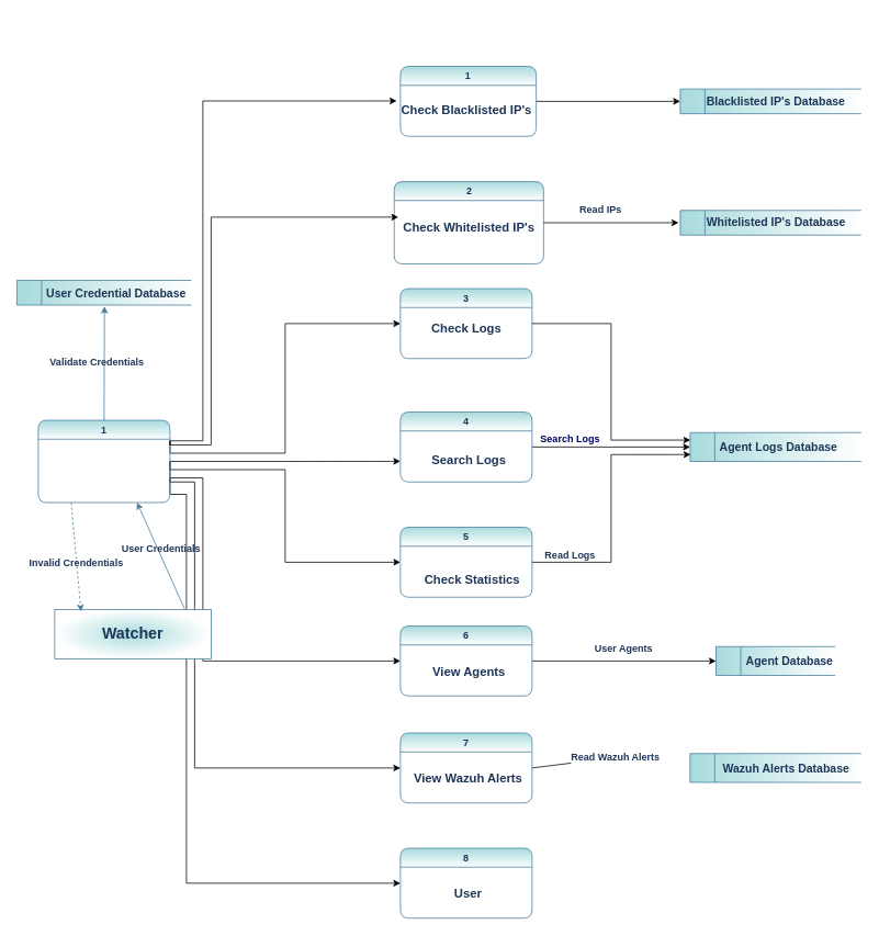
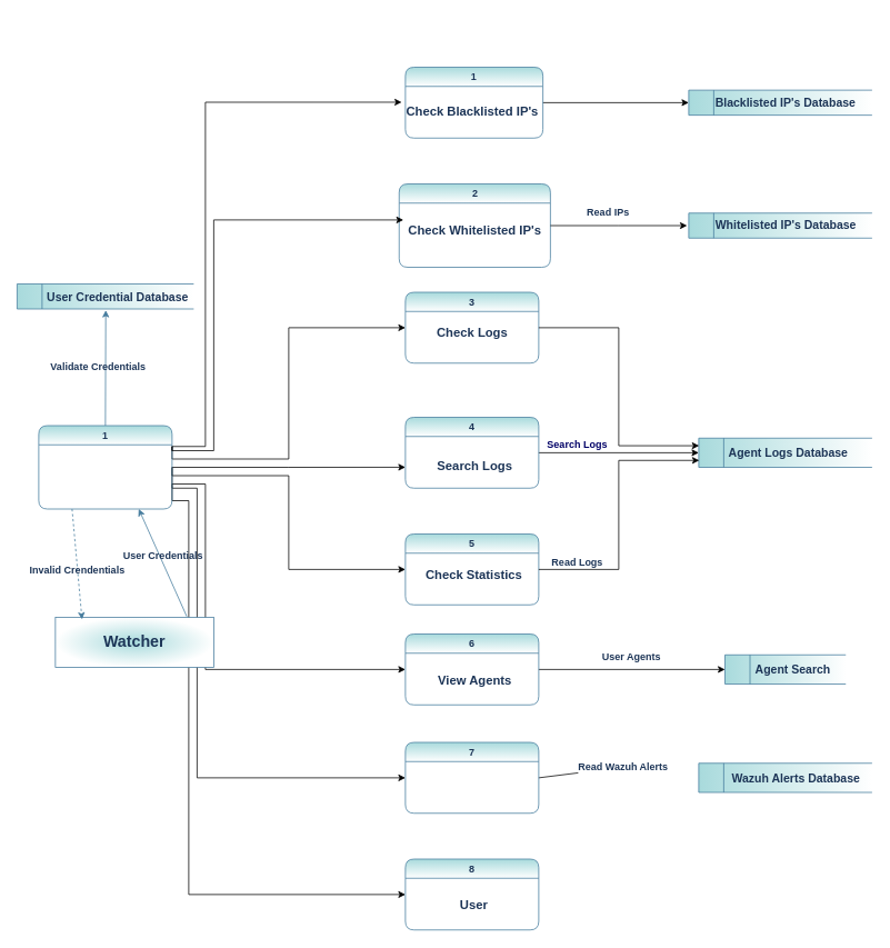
  <mxCell id="0" />
  <mxCell id="1" parent="0" />
  <mxCell id="2" style="edgeStyle=orthogonalEdgeStyle;rounded=0;orthogonalLoop=1;jettySize=auto;html=1;exitX=1;exitY=0.5;exitDx=0;exitDy=0;entryX=0;entryY=0.5;entryDx=0;entryDy=0;" edge="1" parent="1" source="8" target="35"><mxGeometry relative="1" as="geometry"><Array as="points"><mxPoint x="206" y="600" /><mxPoint x="226" y="600" /><mxPoint x="226" y="1073" /></Array></mxGeometry></mxCell>
  <mxCell id="3" style="edgeStyle=orthogonalEdgeStyle;rounded=0;orthogonalLoop=1;jettySize=auto;html=1;exitX=1;exitY=0.75;exitDx=0;exitDy=0;entryX=0;entryY=0.5;entryDx=0;entryDy=0;" edge="1" parent="1" source="8" target="33"><mxGeometry relative="1" as="geometry"><Array as="points"><mxPoint x="236" y="585" /><mxPoint x="236" y="933" /></Array></mxGeometry></mxCell>
  <mxCell id="4" style="edgeStyle=orthogonalEdgeStyle;rounded=0;orthogonalLoop=1;jettySize=auto;html=1;exitX=1;exitY=0.75;exitDx=0;exitDy=0;entryX=0;entryY=0.5;entryDx=0;entryDy=0;" edge="1" parent="1" source="8" target="30"><mxGeometry relative="1" as="geometry"><Array as="points"><mxPoint x="206" y="580" /><mxPoint x="246" y="580" /><mxPoint x="246" y="803" /></Array></mxGeometry></mxCell>
  <mxCell id="5" style="edgeStyle=orthogonalEdgeStyle;rounded=0;orthogonalLoop=1;jettySize=auto;html=1;exitX=1;exitY=0.5;exitDx=0;exitDy=0;" edge="1" parent="1" source="8"><mxGeometry relative="1" as="geometry"><mxPoint x="486" y="559.897" as="targetPoint" /></mxGeometry></mxCell>
  <mxCell id="6" style="edgeStyle=orthogonalEdgeStyle;rounded=0;orthogonalLoop=1;jettySize=auto;html=1;exitX=1;exitY=0.5;exitDx=0;exitDy=0;entryX=0;entryY=0.5;entryDx=0;entryDy=0;" edge="1" parent="1" source="8" target="27"><mxGeometry relative="1" as="geometry"><Array as="points"><mxPoint x="206" y="570" /><mxPoint x="346" y="570" /><mxPoint x="346" y="683" /></Array></mxGeometry></mxCell>
  <mxCell id="7" style="edgeStyle=orthogonalEdgeStyle;rounded=0;orthogonalLoop=1;jettySize=auto;html=1;exitX=1;exitY=0.25;exitDx=0;exitDy=0;entryX=0;entryY=0.5;entryDx=0;entryDy=0;" edge="1" parent="1" source="8" target="22"><mxGeometry relative="1" as="geometry"><Array as="points"><mxPoint x="206" y="550" /><mxPoint x="346" y="550" /><mxPoint x="346" y="393" /></Array></mxGeometry></mxCell>
  <mxCell id="8" value="1" style="swimlane;whiteSpace=wrap;html=1;rounded=1;labelBackgroundColor=none;fillColor=#A8DADC;strokeColor=#457B9D;fontColor=#1D3557;gradientColor=#FFFFFF;" vertex="1" parent="1"><mxGeometry x="46" y="510" width="160" height="100" as="geometry" /></mxCell>
  <mxCell id="9" value="&lt;font style=&quot;font-size: 14px;&quot;&gt;&lt;span style=&quot;white-space: pre;&quot;&gt;&#09;&lt;/span&gt;User Credential Database&lt;/font&gt;" style="html=1;dashed=0;whiteSpace=wrap;shape=mxgraph.dfd.dataStoreID;align=left;spacingLeft=3;points=[[0,0],[0.5,0],[1,0],[0,0.5],[1,0.5],[0,1],[0.5,1],[1,1]];labelBackgroundColor=none;fillColor=#A8DADC;strokeColor=#457B9D;fontColor=#1D3557;gradientColor=#FFFFFF;gradientDirection=east;fontSize=19;fontStyle=1" vertex="1" parent="1"><mxGeometry x="20" y="340" width="212" height="30" as="geometry" /></mxCell>
  <mxCell id="10" value="&lt;span&gt;Watcher&lt;/span&gt;" style="rounded=0;whiteSpace=wrap;html=1;labelBackgroundColor=none;fillColor=#A8DADC;strokeColor=#457B9D;fontColor=#1D3557;gradientColor=#FFFFFF;gradientDirection=radial;glass=0;fontSize=19;fontStyle=1" vertex="1" parent="1"><mxGeometry x="66" y="740" width="190" height="60" as="geometry" /></mxCell>
  <mxCell id="11" value="" style="endArrow=classic;html=1;rounded=0;dashed=1;entryX=0.168;entryY=0.04;entryDx=0;entryDy=0;labelBackgroundColor=none;strokeColor=#457B9D;fontColor=default;exitX=0.25;exitY=1;exitDx=0;exitDy=0;entryPerimeter=0;" edge="1" parent="1" target="10" source="8"><mxGeometry width="50" height="50" relative="1" as="geometry"><mxPoint x="56" y="655" as="sourcePoint" /><mxPoint x="56" y="690" as="targetPoint" /></mxGeometry></mxCell>
  <mxCell id="12" value="Invalid Crendentials" style="edgeLabel;html=1;align=center;verticalAlign=middle;resizable=0;points=[];labelBackgroundColor=none;fontColor=#1D3557;fontStyle=1;fontSize=12;" vertex="1" connectable="0" parent="11"><mxGeometry relative="1" as="geometry"><mxPoint y="8" as="offset" /></mxGeometry></mxCell>
  <mxCell id="13" value="" style="endArrow=classic;html=1;rounded=0;exitX=0.83;exitY=-0.016;exitDx=0;exitDy=0;entryX=0.75;entryY=1;entryDx=0;entryDy=0;labelBackgroundColor=none;strokeColor=#457B9D;fontColor=default;exitPerimeter=0;" edge="1" parent="1" source="10" target="8"><mxGeometry width="50" height="50" relative="1" as="geometry"><mxPoint x="-74" y="672" as="sourcePoint" /><mxPoint x="-24" y="622" as="targetPoint" /></mxGeometry></mxCell>
  <mxCell id="14" value="User Credentials" style="edgeLabel;html=1;align=center;verticalAlign=middle;resizable=0;points=[];rotation=0;labelBackgroundColor=none;fontColor=#1D3557;fontStyle=1;fontSize=12;" vertex="1" connectable="0" parent="13"><mxGeometry relative="1" as="geometry"><mxPoint y="-9" as="offset" /></mxGeometry></mxCell>
  <mxCell id="15" value="" style="endArrow=classic;html=1;rounded=0;exitX=0.5;exitY=0;exitDx=0;exitDy=0;labelBackgroundColor=none;strokeColor=#457B9D;fontColor=default;entryX=0.502;entryY=1.053;entryDx=0;entryDy=0;entryPerimeter=0;" edge="1" parent="1" source="8" target="9"><mxGeometry width="50" height="50" relative="1" as="geometry"><mxPoint x="206" y="690" as="sourcePoint" /><mxPoint x="146" y="490" as="targetPoint" /><Array as="points" /></mxGeometry></mxCell>
  <mxCell id="16" value="Validate Credentials" style="edgeLabel;html=1;align=center;verticalAlign=middle;resizable=0;points=[];rotation=0;labelBackgroundColor=none;fontColor=#1D3557;fontStyle=1;fontSize=12;" vertex="1" connectable="0" parent="15"><mxGeometry y="11" relative="1" as="geometry"><mxPoint x="1" y="-1" as="offset" /></mxGeometry></mxCell>
  <mxCell id="17" style="edgeStyle=orthogonalEdgeStyle;rounded=0;orthogonalLoop=1;jettySize=auto;html=1;entryX=0;entryY=0.5;entryDx=0;entryDy=0;" edge="1" parent="1" source="18" target="37"><mxGeometry relative="1" as="geometry" /></mxCell>
  <mxCell id="18" value="1" style="swimlane;whiteSpace=wrap;html=1;rounded=1;startSize=23;labelBackgroundColor=none;fillColor=#A8DADC;strokeColor=#457B9D;fontColor=#1D3557;gradientColor=#FFFFFF;" vertex="1" parent="1"><mxGeometry x="486" y="80" width="165" height="85" as="geometry" /></mxCell>
  <mxCell id="19" value="&lt;font&gt;Check Blacklisted IP's&lt;/font&gt;" style="text;html=1;align=center;verticalAlign=middle;resizable=0;points=[];autosize=1;strokeColor=none;fillColor=none;labelBackgroundColor=none;fontColor=#1D3557;fontStyle=1;fontSize=15;" vertex="1" parent="18"><mxGeometry x="-5" y="37.5" width="170" height="30" as="geometry" /></mxCell>
  <mxCell id="20" value="2" style="swimlane;whiteSpace=wrap;html=1;rounded=1;startSize=23;labelBackgroundColor=none;fillColor=#A8DADC;strokeColor=#457B9D;fontColor=#1D3557;gradientColor=#FFFFFF;" vertex="1" parent="1"><mxGeometry x="478.5" y="220" width="181.5" height="100" as="geometry" /></mxCell>
  <mxCell id="21" value="&lt;font&gt;Check Whitelisted IP's&lt;/font&gt;" style="text;html=1;align=center;verticalAlign=middle;resizable=0;points=[];autosize=1;strokeColor=none;fillColor=none;labelBackgroundColor=none;fontColor=#1D3557;fontStyle=1;fontSize=15;" vertex="1" parent="20"><mxGeometry x="5.75" y="40" width="170" height="30" as="geometry" /></mxCell>
  <mxCell id="22" value="3" style="swimlane;whiteSpace=wrap;html=1;rounded=1;startSize=23;labelBackgroundColor=none;fillColor=#A8DADC;strokeColor=#457B9D;fontColor=#1D3557;gradientColor=#FFFFFF;" vertex="1" parent="1"><mxGeometry x="486" y="350" width="160" height="85" as="geometry" /></mxCell>
  <mxCell id="23" value="&lt;font&gt;Check Logs&lt;/font&gt;" style="text;html=1;align=center;verticalAlign=middle;resizable=0;points=[];autosize=1;strokeColor=none;fillColor=none;labelBackgroundColor=none;fontColor=#1D3557;fontStyle=1;fontSize=15;" vertex="1" parent="22"><mxGeometry x="30" y="32.5" width="100" height="30" as="geometry" /></mxCell>
  <mxCell id="24" style="edgeStyle=orthogonalEdgeStyle;rounded=0;orthogonalLoop=1;jettySize=auto;html=1;" edge="1" parent="1" source="25" target="39"><mxGeometry relative="1" as="geometry" /></mxCell>
  <mxCell id="25" value="4" style="swimlane;whiteSpace=wrap;html=1;rounded=1;startSize=23;labelBackgroundColor=none;fillColor=#A8DADC;strokeColor=#457B9D;fontColor=#1D3557;gradientColor=#FFFFFF;" vertex="1" parent="1"><mxGeometry x="486" y="500" width="160" height="85" as="geometry" /></mxCell>
  <mxCell id="26" value="&lt;font&gt;Search Logs&lt;/font&gt;" style="text;html=1;align=center;verticalAlign=middle;resizable=0;points=[];autosize=1;strokeColor=none;fillColor=none;labelBackgroundColor=none;fontColor=#1D3557;fontStyle=1;fontSize=15;" vertex="1" parent="25"><mxGeometry x="27.5" y="42.5" width="110" height="30" as="geometry" /></mxCell>
  <mxCell id="27" value="5" style="swimlane;whiteSpace=wrap;html=1;rounded=1;startSize=23;labelBackgroundColor=none;fillColor=#A8DADC;strokeColor=#457B9D;fontColor=#1D3557;gradientColor=#ffffff;gradientDirection=south;glass=0;" vertex="1" parent="1"><mxGeometry x="486" y="640" width="160" height="85" as="geometry" /></mxCell>
- <mxCell id="28" value="&lt;font&gt;Check Statistics&lt;/font&gt;" style="text;html=1;align=center;verticalAlign=middle;resizable=0;points=[];autosize=1;strokeColor=none;fillColor=none;labelBackgroundColor=none;fontColor=#1D3557;fontStyle=1;fontSize=15;" vertex="1" parent="27"><mxGeometry x="22" y="47.5" width="130" height="30" as="geometry" /></mxCell>
+ <mxCell id="28" value="&lt;font&gt;Check Statistics&lt;/font&gt;" style="text;html=1;align=center;verticalAlign=middle;resizable=0;points=[];autosize=1;strokeColor=none;fillColor=none;labelBackgroundColor=none;fontColor=#1D3557;fontStyle=1;fontSize=15;" vertex="1" parent="27"><mxGeometry x="17" y="32.5" width="130" height="30" as="geometry" /></mxCell>
  <mxCell id="29" style="edgeStyle=orthogonalEdgeStyle;rounded=0;orthogonalLoop=1;jettySize=auto;html=1;exitX=1;exitY=0.5;exitDx=0;exitDy=0;" edge="1" parent="1" source="30" target="40"><mxGeometry relative="1" as="geometry" /></mxCell>
  <mxCell id="30" value="6" style="swimlane;whiteSpace=wrap;html=1;rounded=1;startSize=23;labelBackgroundColor=none;fillColor=#A8DADC;strokeColor=#457B9D;fontColor=#1D3557;gradientColor=#ffffff;gradientDirection=south;glass=0;" vertex="1" parent="1"><mxGeometry x="486" y="760" width="160" height="85" as="geometry" /></mxCell>
  <mxCell id="31" value="&lt;font&gt;View Agents&lt;/font&gt;" style="text;html=1;align=center;verticalAlign=middle;resizable=0;points=[];autosize=1;strokeColor=none;fillColor=none;labelBackgroundColor=none;fontColor=#1D3557;fontStyle=1;fontSize=15;" vertex="1" parent="30"><mxGeometry x="27.5" y="40" width="110" height="30" as="geometry" /></mxCell>
  <mxCell id="32" style="edgeStyle=orthogonalEdgeStyle;rounded=0;orthogonalLoop=1;jettySize=auto;html=1;exitX=1;exitY=0.5;exitDx=0;exitDy=0;" edge="1" parent="1" source="33" target="50"><mxGeometry relative="1" as="geometry" /></mxCell>
  <mxCell id="33" value="7" style="swimlane;whiteSpace=wrap;html=1;rounded=1;startSize=23;labelBackgroundColor=none;fillColor=#A8DADC;strokeColor=#457B9D;fontColor=#1D3557;gradientColor=#ffffff;gradientDirection=south;glass=0;" vertex="1" parent="1"><mxGeometry x="486" y="890" width="160" height="85" as="geometry" /></mxCell>
- <mxCell id="34" value="&lt;font&gt;View Wazuh Alerts&lt;/font&gt;" style="text;html=1;align=center;verticalAlign=middle;resizable=0;points=[];autosize=1;strokeColor=none;fillColor=none;labelBackgroundColor=none;fontColor=#1D3557;fontStyle=1;fontSize=15;" vertex="1" parent="33"><mxGeometry x="7" y="40" width="150" height="30" as="geometry" /></mxCell>
  <mxCell id="35" value="8" style="swimlane;whiteSpace=wrap;html=1;rounded=1;startSize=23;labelBackgroundColor=none;fillColor=#A8DADC;strokeColor=#457B9D;fontColor=#1D3557;gradientColor=#FFFFFF;" vertex="1" parent="1"><mxGeometry x="486" y="1030" width="160" height="85" as="geometry" /></mxCell>
  <mxCell id="36" value="&lt;font&gt;User&lt;/font&gt;" style="text;html=1;align=center;verticalAlign=middle;resizable=0;points=[];autosize=1;strokeColor=none;fillColor=none;labelBackgroundColor=none;fontColor=#1D3557;fontStyle=1;fontSize=15;" vertex="1" parent="35"><mxGeometry x="47" y="40" width="70" height="30" as="geometry" /></mxCell>
  <mxCell id="37" value="&lt;span style=&quot;text-align: center; text-wrap-mode: nowrap;&quot;&gt;&amp;nbsp; &amp;nbsp; &amp;nbsp; &amp;nbsp;Blacklisted IP's Database&lt;/span&gt;" style="html=1;dashed=0;whiteSpace=wrap;shape=mxgraph.dfd.dataStoreID;align=left;spacingLeft=3;points=[[0,0],[0.5,0],[1,0],[0,0.5],[1,0.5],[0,1],[0.5,1],[1,1]];labelBackgroundColor=none;fillColor=#A8DADC;strokeColor=#457B9D;fontColor=#1D3557;gradientColor=#FFFFFF;gradientDirection=east;fontStyle=1;fontSize=14;" vertex="1" parent="1"><mxGeometry x="826" y="107.5" width="220" height="30" as="geometry" /></mxCell>
  <mxCell id="38" value="&lt;span style=&quot;text-align: center; text-wrap-mode: nowrap;&quot;&gt;&amp;nbsp; &amp;nbsp; &amp;nbsp; &amp;nbsp;Whitelisted IP's Database&lt;/span&gt;" style="html=1;dashed=0;whiteSpace=wrap;shape=mxgraph.dfd.dataStoreID;align=left;spacingLeft=3;points=[[0,0],[0.5,0],[1,0],[0,0.5],[1,0.5],[0,1],[0.5,1],[1,1]];labelBackgroundColor=none;fillColor=#A8DADC;strokeColor=#457B9D;fontColor=#1D3557;gradientColor=#FFFFFF;gradientDirection=east;fontStyle=1;fontSize=14;" vertex="1" parent="1"><mxGeometry x="826" y="255" width="220" height="30" as="geometry" /></mxCell>
  <mxCell id="39" value="&lt;font&gt;&lt;span style=&quot;white-space: pre;&quot;&gt;&#09;&lt;/span&gt;Agent Logs Database&lt;/font&gt;" style="html=1;dashed=0;whiteSpace=wrap;shape=mxgraph.dfd.dataStoreID;align=left;spacingLeft=3;points=[[0,0],[0.5,0],[1,0],[0,0.5],[1,0.5],[0,1],[0.5,1],[1,1]];labelBackgroundColor=none;fillColor=#A8DADC;strokeColor=#457B9D;fontColor=#1D3557;gradientColor=#FFFFFF;gradientDirection=east;fontStyle=1;fontSize=14;" vertex="1" parent="1"><mxGeometry x="838" y="525" width="208" height="35" as="geometry" /></mxCell>
- <mxCell id="40" value="&lt;font&gt;&lt;span style=&quot;white-space: pre;&quot;&gt;&#09;&lt;/span&gt;Agent&amp;nbsp;Database&lt;/font&gt;" style="html=1;dashed=0;whiteSpace=wrap;shape=mxgraph.dfd.dataStoreID;align=left;spacingLeft=3;points=[[0,0],[0.5,0],[1,0],[0,0.5],[1,0.5],[0,1],[0.5,1],[1,1]];labelBackgroundColor=none;fillColor=#A8DADC;strokeColor=#457B9D;fontColor=#1D3557;gradientColor=#FFFFFF;gradientDirection=east;fontStyle=1;fontSize=14;" vertex="1" parent="1"><mxGeometry x="869.5" y="785" width="145" height="35" as="geometry" /></mxCell>
+ <mxCell id="40" value="&lt;font&gt;&lt;span style=&quot;white-space: pre;&quot;&gt;&#09;&lt;/span&gt;Agent&amp;nbsp;Search&lt;/font&gt;" style="html=1;dashed=0;whiteSpace=wrap;shape=mxgraph.dfd.dataStoreID;align=left;spacingLeft=3;points=[[0,0],[0.5,0],[1,0],[0,0.5],[1,0.5],[0,1],[0.5,1],[1,1]];labelBackgroundColor=none;fillColor=#A8DADC;strokeColor=#457B9D;fontColor=#1D3557;gradientColor=#FFFFFF;gradientDirection=east;fontStyle=1;fontSize=14;" vertex="1" parent="1"><mxGeometry x="869.5" y="785" width="145" height="35" as="geometry" /></mxCell>
  <mxCell id="41" value="&lt;font&gt;&lt;span style=&quot;white-space: pre;&quot;&gt;&#09;&lt;/span&gt;&lt;span style=&quot;text-align: center; text-wrap-mode: nowrap;&quot;&gt;&amp;nbsp;Wazuh Alerts&lt;/span&gt;&amp;nbsp;Database&lt;/font&gt;" style="html=1;dashed=0;whiteSpace=wrap;shape=mxgraph.dfd.dataStoreID;align=left;spacingLeft=3;points=[[0,0],[0.5,0],[1,0],[0,0.5],[1,0.5],[0,1],[0.5,1],[1,1]];labelBackgroundColor=none;fillColor=#A8DADC;strokeColor=#457B9D;fontColor=#1D3557;gradientColor=#FFFFFF;gradientDirection=east;fontStyle=1;fontSize=14;" vertex="1" parent="1"><mxGeometry x="838" y="915" width="208" height="35" as="geometry" /></mxCell>
  <mxCell id="42" style="edgeStyle=orthogonalEdgeStyle;rounded=0;orthogonalLoop=1;jettySize=auto;html=1;exitX=1;exitY=0.5;exitDx=0;exitDy=0;entryX=0.002;entryY=0.26;entryDx=0;entryDy=0;entryPerimeter=0;" edge="1" parent="1" source="22" target="39"><mxGeometry relative="1" as="geometry" /></mxCell>
  <mxCell id="43" style="edgeStyle=orthogonalEdgeStyle;rounded=0;orthogonalLoop=1;jettySize=auto;html=1;exitX=1;exitY=0.5;exitDx=0;exitDy=0;entryX=0.003;entryY=0.762;entryDx=0;entryDy=0;entryPerimeter=0;" edge="1" parent="1" source="27" target="39"><mxGeometry relative="1" as="geometry" /></mxCell>
  <mxCell id="44" style="edgeStyle=orthogonalEdgeStyle;rounded=0;orthogonalLoop=1;jettySize=auto;html=1;exitX=1;exitY=0.25;exitDx=0;exitDy=0;entryX=-0.004;entryY=0.107;entryDx=0;entryDy=0;entryPerimeter=0;" edge="1" parent="1" source="8" target="21"><mxGeometry relative="1" as="geometry"><Array as="points"><mxPoint x="206" y="540" /><mxPoint x="256" y="540" /><mxPoint x="256" y="263" /></Array></mxGeometry></mxCell>
  <mxCell id="45" style="edgeStyle=orthogonalEdgeStyle;rounded=0;orthogonalLoop=1;jettySize=auto;html=1;entryX=0.003;entryY=0.149;entryDx=0;entryDy=0;entryPerimeter=0;" edge="1" parent="1" target="19"><mxGeometry relative="1" as="geometry"><mxPoint x="206" y="540" as="sourcePoint" /><Array as="points"><mxPoint x="246" y="535" /><mxPoint x="246" y="122" /></Array></mxGeometry></mxCell>
  <mxCell id="46" value="&lt;font&gt;Read IPs&lt;/font&gt;" style="edgeLabel;html=1;align=center;verticalAlign=middle;resizable=0;points=[];labelBackgroundColor=none;fontColor=#1D3557;fontSize=12;fontStyle=1" vertex="1" connectable="0" parent="1"><mxGeometry x="616" y="20.003" as="geometry"><mxPoint x="112" y="234" as="offset" /></mxGeometry></mxCell>
  <mxCell id="47" value="&lt;font style=&quot;color: rgb(0, 0, 102);&quot;&gt;Search Logs&lt;/font&gt;" style="edgeLabel;html=1;align=center;verticalAlign=middle;resizable=0;points=[];fontSize=12;fontStyle=1" vertex="1" connectable="0" parent="1"><mxGeometry x="416" y="542.5" as="geometry"><mxPoint x="275" y="-10" as="offset" /></mxGeometry></mxCell>
  <mxCell id="48" value="Read Logs" style="edgeLabel;html=1;align=center;verticalAlign=middle;resizable=0;points=[];rotation=0;labelBackgroundColor=none;fontColor=#1D3557;fontSize=12;fontStyle=1" vertex="1" connectable="0" parent="1"><mxGeometry x="1014.502" y="70" as="geometry"><mxPoint x="-323" y="604" as="offset" /></mxGeometry></mxCell>
  <mxCell id="49" value="&lt;span style=&quot;color: rgb(29, 53, 87);&quot;&gt;User Agents&lt;/span&gt;" style="edgeLabel;html=1;align=center;verticalAlign=middle;resizable=0;points=[];fontSize=12;fontStyle=1" vertex="1" connectable="0" parent="1"><mxGeometry x="766" y="790.005" as="geometry"><mxPoint x="-10" y="-3" as="offset" /></mxGeometry></mxCell>
  <mxCell id="50" value="&lt;span style=&quot;color: rgb(29, 53, 87); background-color: rgb(255, 255, 255);&quot;&gt;Read Wazuh Alerts&lt;/span&gt;" style="edgeLabel;html=1;align=center;verticalAlign=middle;resizable=0;points=[];fontSize=12;fontStyle=1" vertex="1" connectable="0" parent="1"><mxGeometry x="746" y="919.995" as="geometry" /></mxCell>
  <mxCell id="51" style="edgeStyle=orthogonalEdgeStyle;rounded=0;orthogonalLoop=1;jettySize=auto;html=1;exitX=1;exitY=0.5;exitDx=0;exitDy=0;" edge="1" parent="1" source="20"><mxGeometry relative="1" as="geometry"><mxPoint x="824" y="270" as="targetPoint" /></mxGeometry></mxCell>
